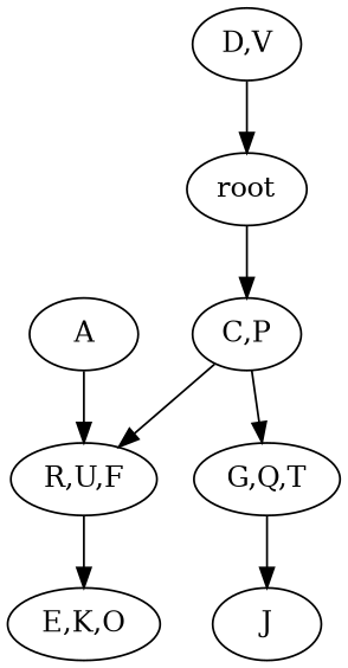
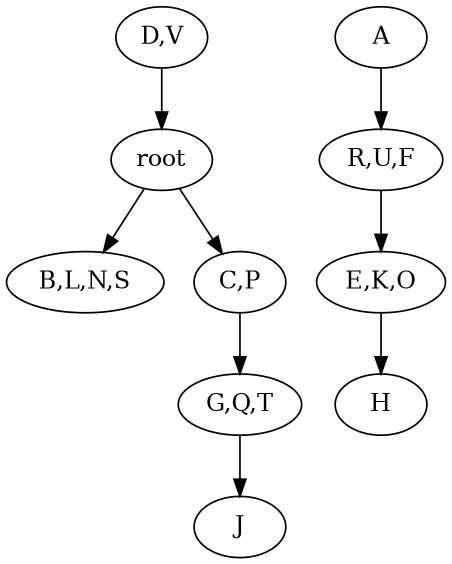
  strict digraph {
    n1 [label=root]
+   n2 [label="B,L,N,S"]
    n3 [label="C,P"]
    n4 [label="G,Q,T"]
    n5 [label="R,U,F"]
    n6 [label="D,V"]
    n7 [label=J]
    n8 [label="E,K,O"]
    n9 [label=A]
+   n10 [label=H]
+   n1 -> n2
    n1 -> n3
    n3 -> n4
-   n3 -> n5
    n4 -> n7
    n5 -> n8
    n6 -> n1
+   n8 -> n10
    n9 -> n5
  }
